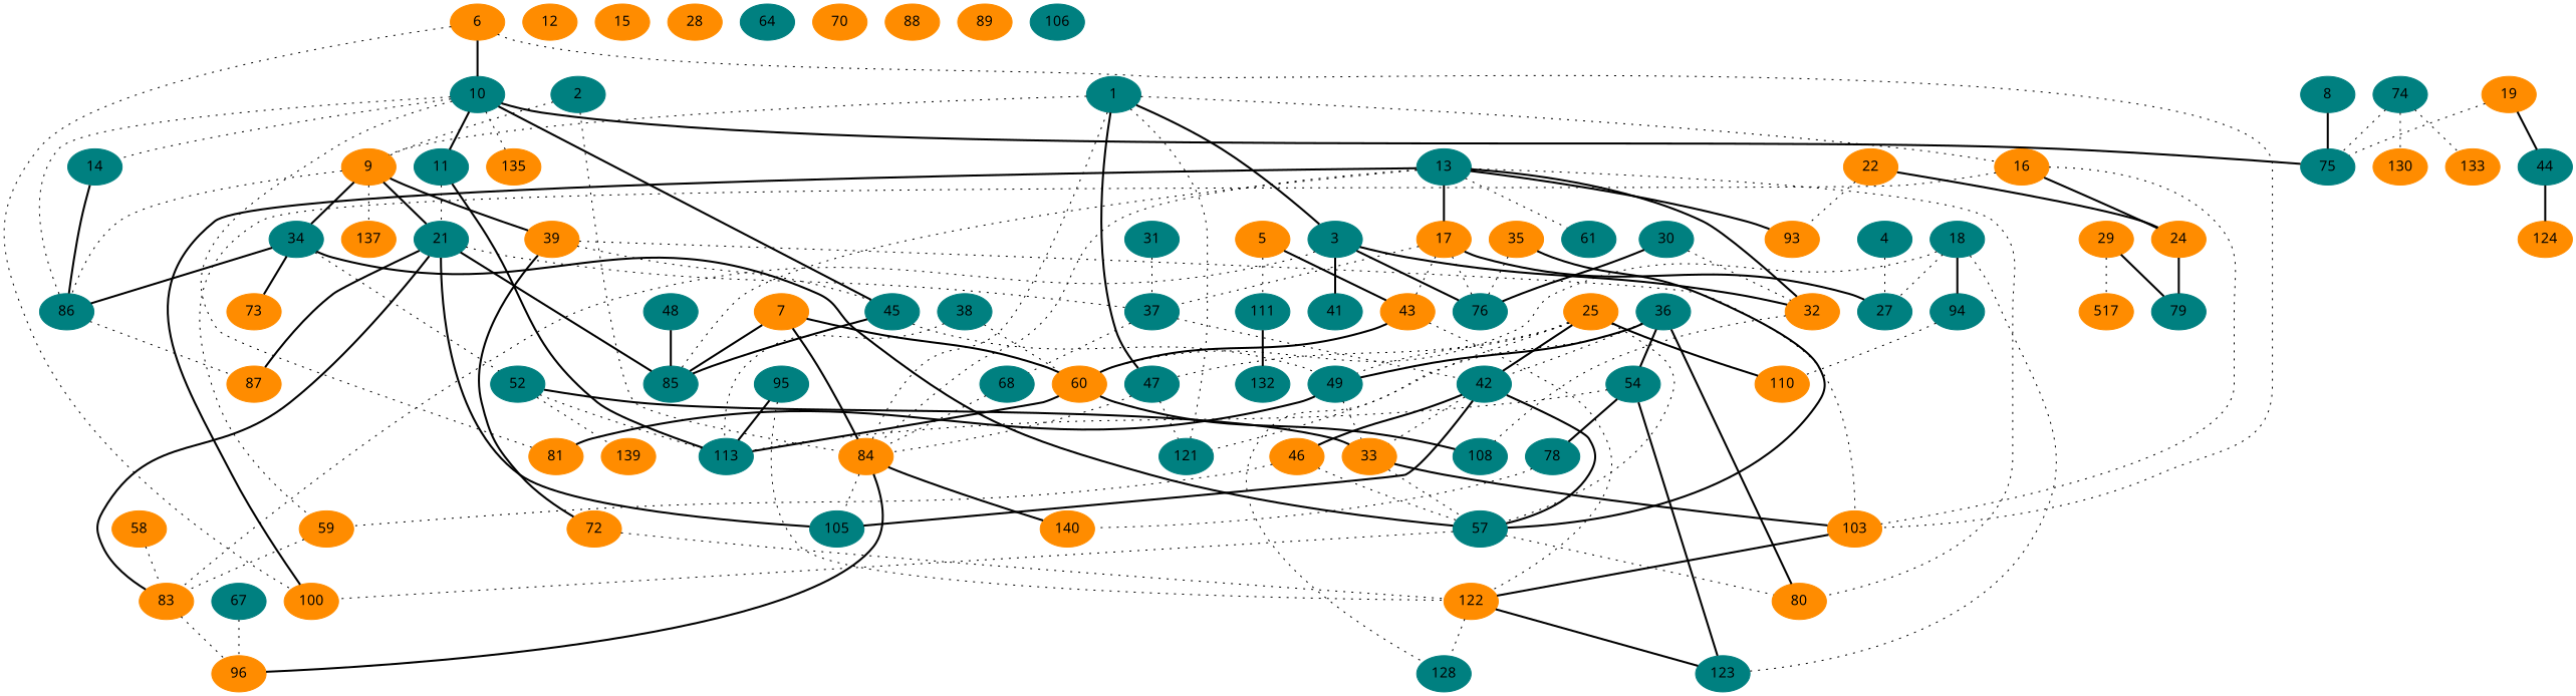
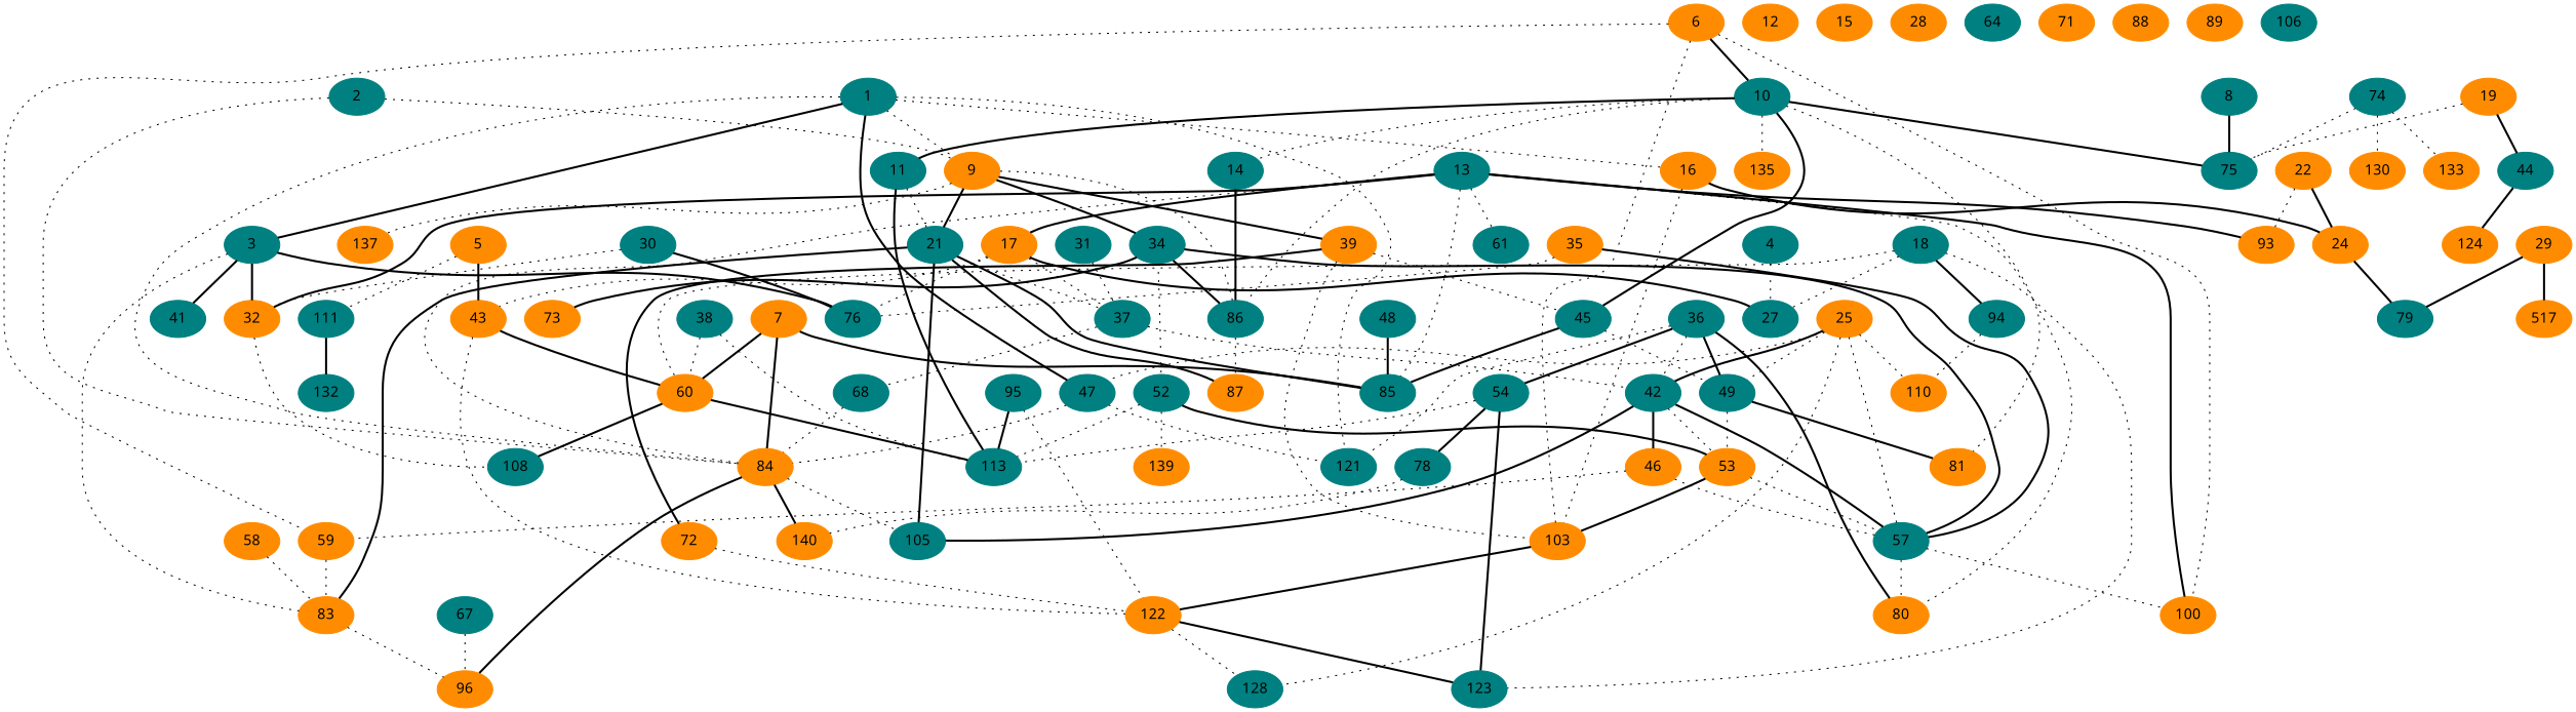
  graph {
    fontname="Noto Sans"
    node [color=teal fontname="Noto Sans" style=filled]
    edge [fontname="Noto Sans" style=dotted]
    1 [super="+50"]
    3 [super="+91"]
    9 [color=darkorange super="+23"]
    16 [color=darkorange]
    47 [super="+65"]
    84 [color=darkorange super="+97"]
    121
    32 [color=darkorange]
    41
    76 [super="+136"]
    83 [color=darkorange super="+104"]
    21 [super="+40"]
    34 [super="+126"]
    39 [color=darkorange super="+90"]
    86
    137 [color=darkorange]
    24 [color=darkorange]
    103 [color=darkorange super="+112"]
    105
    96 [color=darkorange super="+98"]
    140 [color=darkorange]
    2
    108 [super="+119"]
    27 [super="+99"]
    4
    5 [color=darkorange super="+55"]
    43 [color=darkorange super="+69"]
    111
    122 [color=darkorange super="+127"]
    60 [color=darkorange super="+118"]
    132
    10 [super="+26"]
    75 [super="+125"]
    11 [super="+114"]
    14 [super="+77"]
    45 [super="+56"]
    81 [color=darkorange]
    135 [color=darkorange]
    6 [color=darkorange]
    59 [color=darkorange]
    100 [color=darkorange]
    123
    128
    7 [color=darkorange super="+116"]
    85 [super="+129"]
    113
    8
    37 [super="+82"]
    87 [color=darkorange]
    57 [super="+138"]
    52 [super="+115"]
    73 [color=darkorange]
    72 [color=darkorange]
    49 [super="+131"]
    12 [color=darkorange]
    13 [super="+20"]
    17 [color=darkorange super="+33"]
    61
    80 [color=darkorange]
    93 [color=darkorange]
    15 [color=darkorange]
    79 [super="+141"]
    58 [color=darkorange]
    42 [super="+92"]
    68
    18 [super="+51"]
    94
    110 [color=darkorange]
    19 [color=darkorange]
    44
    124 [color=darkorange]
    22 [color=darkorange super="+120"]
    25 [color=darkorange super="+109"]
    46 [color=darkorange super="+134"]
-   53 [color=darkorange super="+66" label=33]
+   53 [color=darkorange super="+66"]
    28 [color=darkorange]
    29 [color=darkorange super="+62"]
    n78 [color=darkorange label=517]
    30
    31
    139 [color=darkorange]
    35 [color=darkorange super="+63"]
    36 [super="+107"]
    54 [super="+70"]
    78
    38
    48
    64
    67
-   71 [color=darkorange super="+102" label=70]
+   71 [color=darkorange super="+102"]
    74
    130 [color=darkorange]
    133 [color=darkorange]
    88 [color=darkorange]
    89 [color=darkorange]
    95
    106
    1 -- 3 [style=bold]
    1 -- 9
    1 -- 16
    1 -- 47 [style=bold]
    1 -- 84
    1 -- 121
    3 -- 32 [style=bold]
    3 -- 41 [style=bold]
    3 -- 76 [style=bold]
    3 -- 83
    9 -- 21 [style=bold]
    9 -- 34 [style=bold]
    9 -- 39 [style=bold]
    9 -- 86
    9 -- 137
    16 -- 24 [style=bold]
    16 -- 103
    47 -- 84
    47 -- 121
    84 -- 105
    84 -- 96 [style=bold]
    84 -- 140 [style=bold]
    32 -- 108
    83 -- 96
    21 -- 83 [style=bold]
    21 -- 105 [style=bold]
    21 -- 85 [style=bold]
    21 -- 37
    21 -- 87 [style=bold]
    34 -- 86 [style=bold]
    34 -- 57 [style=bold]
    34 -- 52
    34 -- 73 [style=bold]
    39 -- 103
    39 -- 45
    39 -- 72 [style=bold]
    86 -- 87
    24 -- 79 [style=bold]
    103 -- 122 [style=bold]
    2 -- 9
    2 -- 84
    4 -- 27
    5 -- 43 [style=bold]
    5 -- 111
    43 -- 122
    43 -- 60 [style=bold]
    111 -- 132 [style=bold]
    122 -- 123 [style=bold]
    122 -- 128
    60 -- 108 [style=bold]
    60 -- 113 [style=bold]
    10 -- 86
    10 -- 75 [style=bold weight=2]
    10 -- 11 [style=bold]
    10 -- 14
    10 -- 45 [style=bold]
    10 -- 81
    10 -- 135
    11 -- 21
    11 -- 113 [style=bold]
    14 -- 86 [style=bold]
    45 -- 85 [style=bold]
    45 -- 49
    6 -- 103
    6 -- 10 [style=bold]
-   16 -- 59
+   6 -- 59
    6 -- 100
    59 -- 83
    7 -- 84 [style=bold]
    7 -- 60 [style=bold]
    7 -- 85 [style=bold]
    8 -- 75 [style=bold]
    37 -- 42
    37 -- 68
    57 -- 100
    57 -- 80
    52 -- 113
    52 -- 53 [style=bold]
    52 -- 139
    72 -- 122
    49 -- 81 [style=bold]
    49 -- 53
    13 -- 84
    13 -- 32 [style=bold]
    13 -- 100 [style=bold]
    13 -- 85
    13 -- 17 [style=bold weight=2]
    13 -- 61
    13 -- 80
    13 -- 93 [style=bold]
    17 -- 76
    17 -- 27 [style=bold]
    17 -- 43
    17 -- 37
    58 -- 83
    42 -- 105 [style=bold]
    42 -- 57 [style=bold]
    42 -- 46 [style=bold]
    42 -- 53
    68 -- 84
    18 -- 27
    18 -- 60
    18 -- 123
    18 -- 94 [style=bold]
    94 -- 110
    19 -- 75
    19 -- 44 [style=bold]
    44 -- 124 [style=bold]
    22 -- 24 [style=bold]
    22 -- 93
    25 -- 47
    25 -- 128
    25 -- 57
    25 -- 49
    25 -- 42 [style=bold]
-   25 -- 110 [style=bold]
+   25 -- 110
    46 -- 59
    46 -- 57
    53 -- 103 [style=bold]
    53 -- 57
    29 -- 79 [style=bold]
-   29 -- n78
+   29 -- n78 [style=bold]
    30 -- 32
    30 -- 76 [style=bold]
    31 -- 37
    35 -- 76
    35 -- 57 [style=bold]
    36 -- 121
    36 -- 49 [style=bold weight=2]
    36 -- 80 [style=bold]
    36 -- 42
    36 -- 54 [style=bold]
    54 -- 123 [style=bold]
    54 -- 113
    54 -- 78 [style=bold]
    78 -- 140
    38 -- 60
    38 -- 113
    48 -- 85 [style=bold]
    67 -- 96
    74 -- 75
    74 -- 130
    74 -- 133
    95 -- 122
    95 -- 113 [style=bold]
  }
